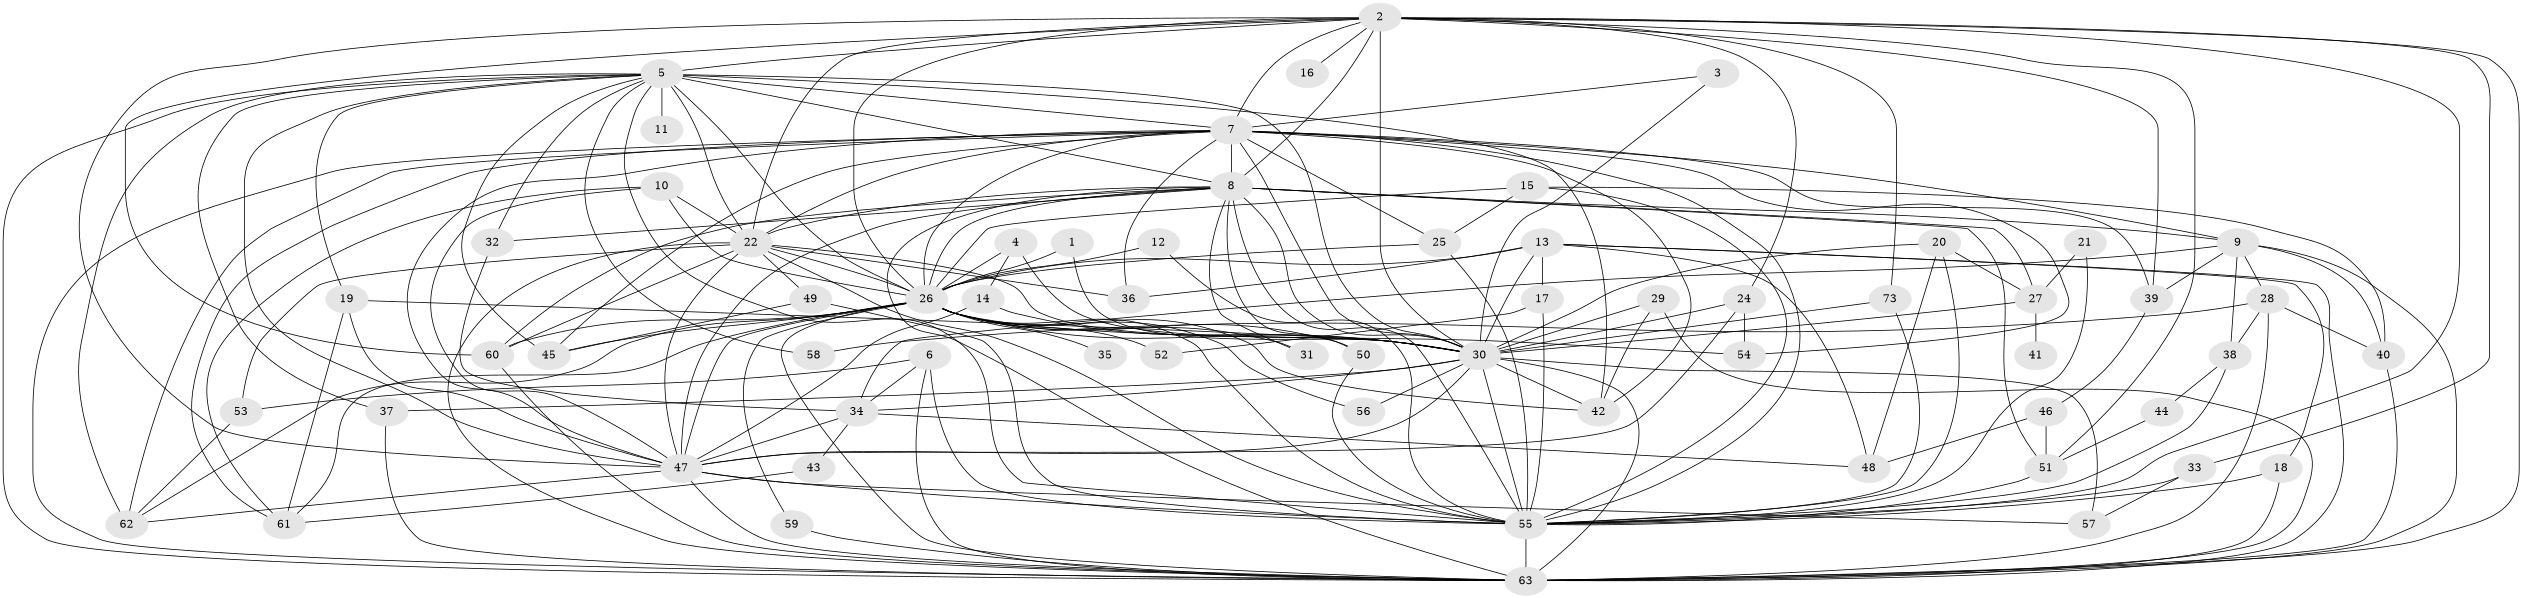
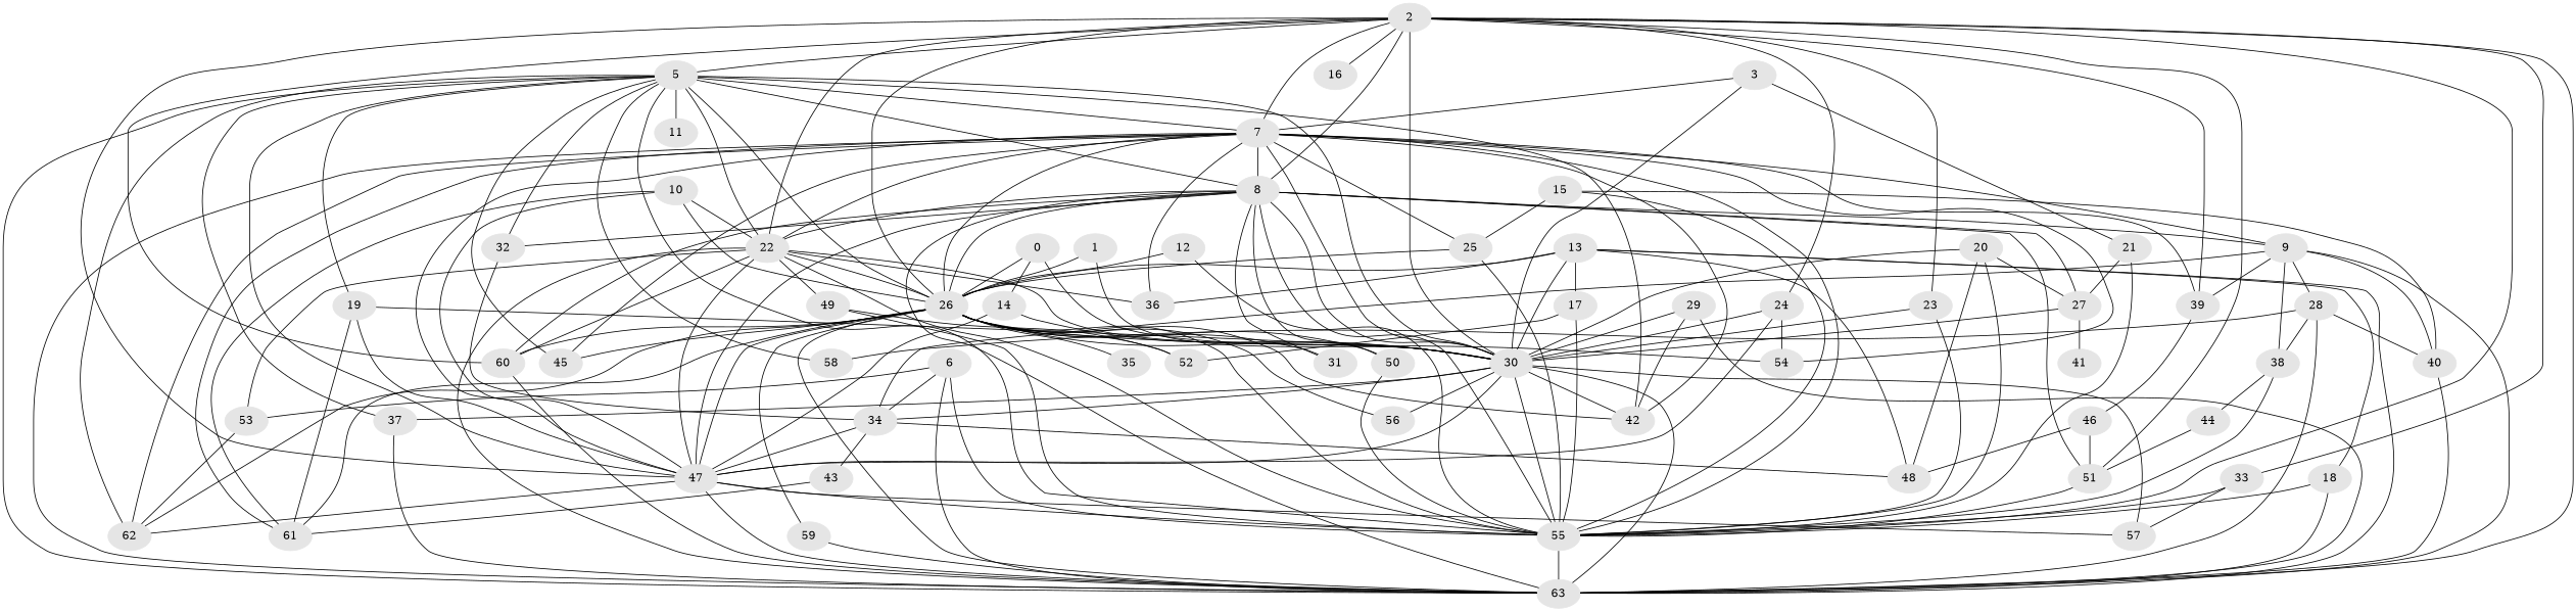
  graph {
    node [color=gray90 style=filled]
    edge [weight=1.0]
    1
    26
    30
    47
    55
    60
    63
    42
    45
    62
    54
    61
    31
    50
    52
    35
    56
    59
    37
    34
    57
    2
    5
    7
    8
    16
    22
-   23 [label=73]
+   23
    24
    33
    39
    51
    11
    19
    32
    58
    9
    25
    36
    27
    53
    49
    46
    3
    21
-   4
+   4 [label=0]
    14
    6
    48
    43
    28
    38
    40
    41
    44
    10
    12
    13
    17
    18
    15
    20
    29
    1 -- 26
    1 -- 30
    26 -- 30 [weight=2.0]
    26 -- 47
    26 -- 55 [weight=2.0]
    26 -- 60
    26 -- 63
    26 -- 42
    26 -- 45
    26 -- 62
    26 -- 54 [weight=2.0]
    26 -- 61
    26 -- 31
    26 -- 50 [weight=2.0]
    26 -- 52
    26 -- 35
    26 -- 56
    26 -- 59
    30 -- 47
    30 -- 55
    30 -- 63 [weight=2.0]
    30 -- 42
    30 -- 56
    30 -- 37
    30 -- 34
    30 -- 57
    47 -- 55
    47 -- 63
    47 -- 62
    47 -- 57
    55 -- 63 [weight=2.0]
    60 -- 63
    50 -- 55
    59 -- 63
    37 -- 63
    34 -- 47
    34 -- 48
    34 -- 43
    2 -- 26
    2 -- 30 [weight=2.0]
    2 -- 47
    2 -- 55
    2 -- 60
    2 -- 63
    2 -- 5
    2 -- 7
    2 -- 8
    2 -- 16
    2 -- 22
    2 -- 23
    2 -- 24
    2 -- 33
    2 -- 39
    2 -- 51
    5 -- 26
    5 -- 30 [weight=2.0]
    5 -- 47
    5 -- 55
    5 -- 63
    5 -- 42
    5 -- 45
    5 -- 62
    5 -- 37
    5 -- 7 [weight=2.0]
    5 -- 8
    5 -- 22
    5 -- 11
    5 -- 19
    5 -- 32
    5 -- 58
    7 -- 26 [weight=2.0]
    7 -- 30
    7 -- 47
    7 -- 55 [weight=3.0]
    7 -- 63
    7 -- 42
    7 -- 45
    7 -- 62
    7 -- 54
    7 -- 61
    7 -- 8
    7 -- 22
    7 -- 39
    7 -- 9
    7 -- 25
    7 -- 36
    8 -- 26
    8 -- 30 [weight=2.0]
    8 -- 47 [weight=2.0]
    8 -- 55 [weight=2.0]
    8 -- 60
    8 -- 63
    8 -- 31
    8 -- 50
    8 -- 22
    8 -- 51
    8 -- 32
    8 -- 9
    8 -- 27 [weight=2.0]
    22 -- 26
    22 -- 30 [weight=2.0]
    22 -- 47
    22 -- 55 [weight=2.0]
    22 -- 60
    22 -- 63
    22 -- 36
    22 -- 53
    22 -- 49
    23 -- 30
    23 -- 55
    24 -- 30
    24 -- 47
    24 -- 54
    33 -- 55
    33 -- 57
    39 -- 46
    51 -- 55
    19 -- 30
    19 -- 47
    19 -- 61
    32 -- 34
    9 -- 63
    9 -- 34
    9 -- 39
    9 -- 28
    9 -- 38
    9 -- 40
    25 -- 26
    25 -- 55 [weight=2.0]
    27 -- 30
    27 -- 41
    53 -- 62
    49 -- 55 [weight=2.0]
-   49 -- 45
+   49 -- 52
    46 -- 51
    46 -- 48
    3 -- 30
    3 -- 7
+   3 -- 21
    21 -- 55
    21 -- 27
    4 -- 26
    4 -- 30
    4 -- 14
    14 -- 30
    14 -- 47
    6 -- 55
    6 -- 63
    6 -- 34
    6 -- 53
    43 -- 61
    28 -- 63
    28 -- 58
    28 -- 38
    28 -- 40
    38 -- 55
    38 -- 44
    40 -- 63
    44 -- 51
    10 -- 26
    10 -- 47
    10 -- 61
    10 -- 22
    12 -- 26
    12 -- 55
    13 -- 26
    13 -- 30
    13 -- 63
    13 -- 36
    13 -- 48
    13 -- 17
    13 -- 18
    17 -- 55
    17 -- 52
    18 -- 55
    18 -- 63
-   15 -- 26
    15 -- 55
    15 -- 25
    15 -- 40
    20 -- 30
    20 -- 55 [weight=2.0]
    20 -- 27
    20 -- 48
    29 -- 30
    29 -- 63
    29 -- 42
  }
